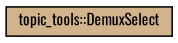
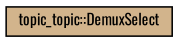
  digraph {
    rankdir=TB
    fontname=Oswald
-   n1 [color=black fillcolor=tan fontname=Oswald fontsize=10 height=0.2 label="topic_tools::DemuxSelect" shape=record style=filled width=0.4]
+   n1 [color=black fillcolor=tan fontname=Oswald fontsize=10 height=0.2 label="topic_topic::DemuxSelect" shape=record style=filled width=0.4]
  }
